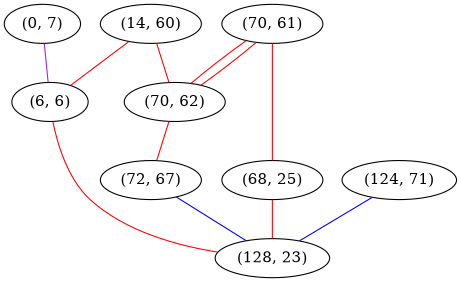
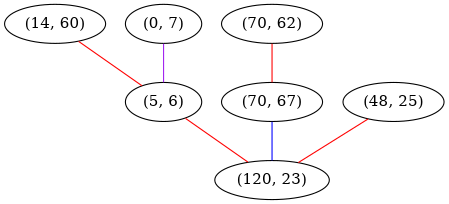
  graph {
    edge [color=red weight=1]
    "(14, 60)"
-   "(6, 6)"
+   "(6, 6)" [label="(5, 6)"]
    "(70, 62)"
-   "(128, 23)"
-   "(70, 67)" [label="(72, 67)"]
+   "(128, 23)" [label="(120, 23)"]
+   "(70, 67)"
    n6 [label="(0, 7)"]
-   "(70, 61)"
-   "(68, 25)"
-   "(124, 71)"
+   "(68, 25)" [label="(48, 25)"]
    "(14, 60)" -- "(6, 6)" [weight=3]
-   "(14, 60)" -- "(70, 62)"
    "(6, 6)" -- "(128, 23)"
    "(70, 62)" -- "(70, 67)"
    "(70, 67)" -- "(128, 23)" [color=blue weight=3]
    n6 -- "(6, 6)" [color=purple weight=4]
-   "(70, 61)" -- "(70, 62)"
-   "(70, 61)" -- "(70, 62)"
-   "(70, 61)" -- "(68, 25)"
    "(68, 25)" -- "(128, 23)" [weight=3]
-   "(124, 71)" -- "(128, 23)" [color=blue weight=3]
  }
